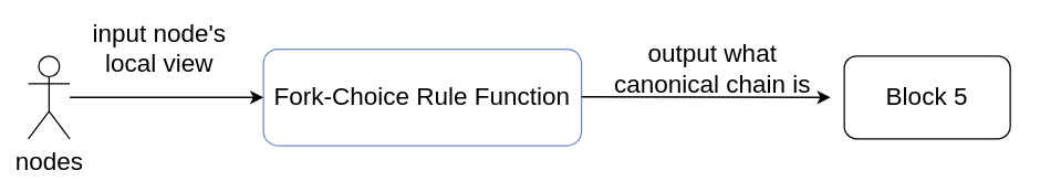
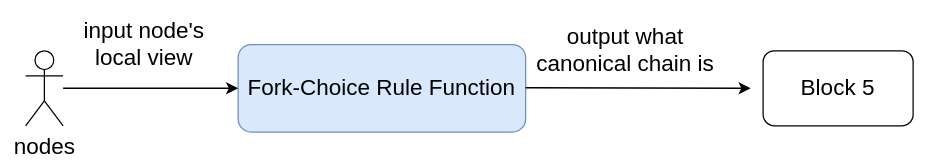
  <mxCell id="0" />
  <mxCell id="1" parent="0" />
- <mxCell id="2" value="&lt;font style=&quot;user-select: auto; font-size: 18px;&quot;&gt;Fork-Choice Rule Function&lt;/font&gt;" style="rounded=1;whiteSpace=wrap;html=1;fillColor=#ffffff;strokeColor=#6c8ebf;" vertex="1" parent="1"><mxGeometry x="190" y="35" width="230" height="70" as="geometry" /></mxCell>
+ <mxCell id="2" value="&lt;font style=&quot;user-select: auto; font-size: 18px;&quot;&gt;Fork-Choice Rule Function&lt;/font&gt;" style="rounded=1;whiteSpace=wrap;html=1;fillColor=#dae8fc;strokeColor=#6c8ebf;" vertex="1" parent="1"><mxGeometry x="190" y="35" width="230" height="70" as="geometry" /></mxCell>
  <mxCell id="3" value="" style="endArrow=classic;html=1;rounded=0;fontSize=18;strokeWidth=1.2;entryX=0;entryY=0.5;entryDx=0;entryDy=0;" edge="1" parent="1" target="2"><mxGeometry width="50" height="50" relative="1" as="geometry"><mxPoint x="50" y="70" as="sourcePoint" /><mxPoint x="120" y="-25" as="targetPoint" /></mxGeometry></mxCell>
  <mxCell id="4" value="nodes" style="shape=umlActor;verticalLabelPosition=bottom;verticalAlign=top;html=1;outlineConnect=0;fontSize=18;" vertex="1" parent="1"><mxGeometry x="20" y="40" width="30" height="60" as="geometry" /></mxCell>
  <mxCell id="5" value="" style="endArrow=classic;html=1;rounded=0;fontSize=18;strokeWidth=1.2;" edge="1" parent="1"><mxGeometry width="50" height="50" relative="1" as="geometry"><mxPoint x="420" y="69.5" as="sourcePoint" /><mxPoint x="600" y="70" as="targetPoint" /></mxGeometry></mxCell>
  <mxCell id="6" value="input node's local view" style="text;html=1;strokeColor=none;fillColor=none;align=center;verticalAlign=middle;whiteSpace=wrap;rounded=0;fontSize=18;" vertex="1" parent="1"><mxGeometry x="60" y="20" width="110" height="30" as="geometry" /></mxCell>
- <mxCell id="7" value="output what canonical chain is" style="text;html=1;strokeColor=none;fillColor=none;align=center;verticalAlign=middle;whiteSpace=wrap;rounded=0;fontSize=18;" vertex="1" parent="1"><mxGeometry x="435" y="40" width="160" height="20" as="geometry" /></mxCell>
+ <mxCell id="7" value="output what canonical chain is" style="text;html=1;strokeColor=none;fillColor=none;align=center;verticalAlign=middle;whiteSpace=wrap;rounded=0;fontSize=18;" vertex="1" parent="1"><mxGeometry x="420" y="30" width="160" height="20" as="geometry" /></mxCell>
  <mxCell id="8" value="Block 5" style="rounded=1;whiteSpace=wrap;html=1;fontSize=18;" vertex="1" parent="1"><mxGeometry x="610" y="40" width="120" height="60" as="geometry" /></mxCell>
